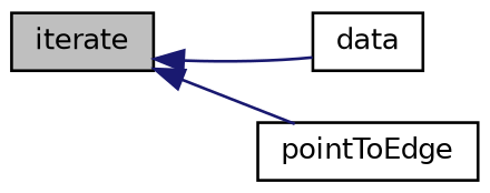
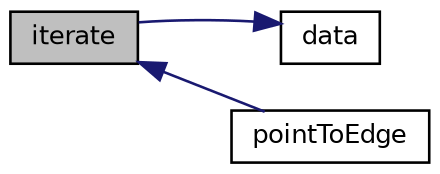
  digraph {
    rankdir=LR
    node [color=black fontname=Helvetica fontsize=10 shape=record]
    edge [color=midnightblue dir=back fontname=Helvetica fontsize=10 labelfontname=Helvetica labelfontsize=10 style=solid]
    n1 [fillcolor=grey75 fontcolor=black height=0.2 label=iterate style=filled width=0.4]
    n2 [height=0.2 label=data width=0.4]
    n3 [height=0.2 label=pointToEdge width=0.4]
-   n1 -> n2
+   n2 -> n1
    n1 -> n3
  }
